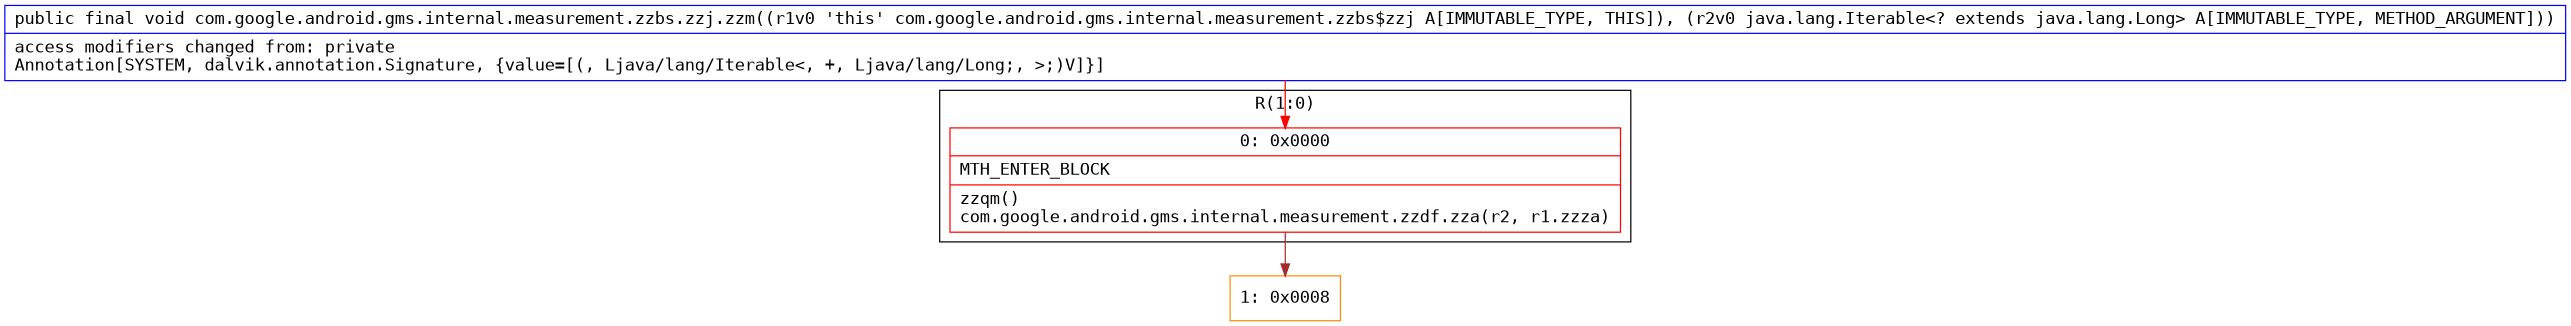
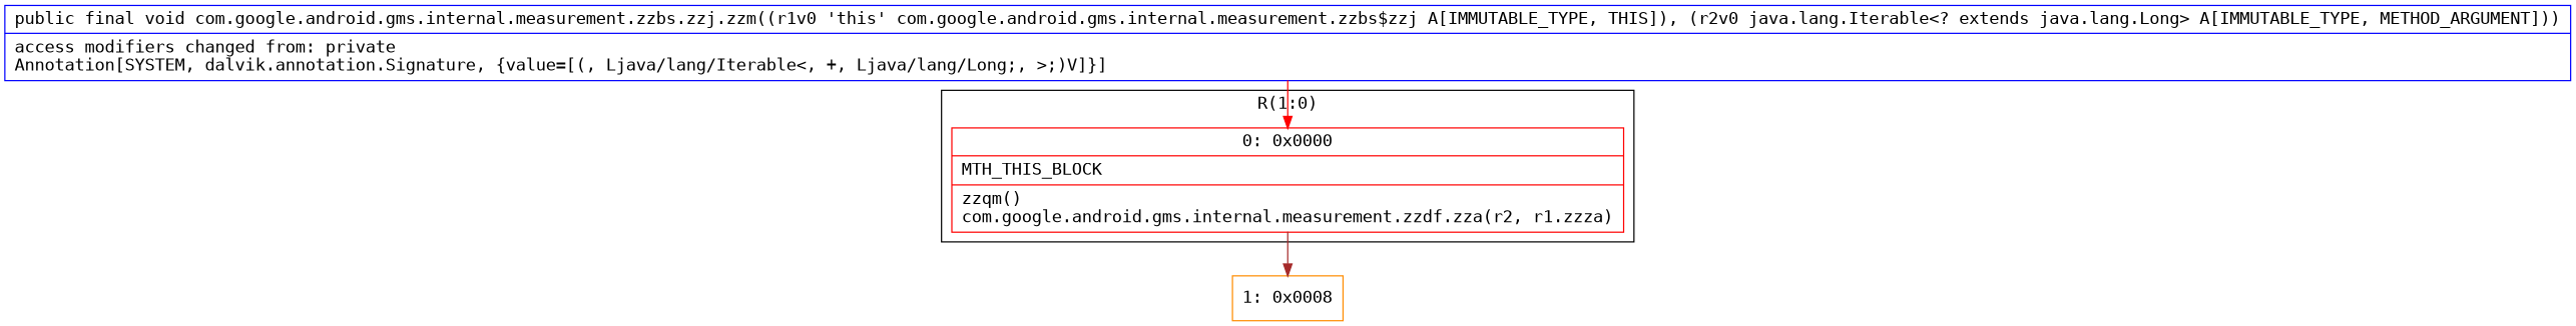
  digraph {
    fontname="DejaVu Sans Mono"
    node [shape=record fontname="DejaVu Sans Mono"]
    edge [fontname="DejaVu Sans Mono"]
-   n1 [color=red label="{0\:\ 0x0000|MTH_ENTER_BLOCK\l|zzqm()\lcom.google.android.gms.internal.measurement.zzdf.zza(r2, r1.zzza)\l}"]
+   n1 [color=red label="{0\:\ 0x0000|MTH_THIS_BLOCK\l|zzqm()\lcom.google.android.gms.internal.measurement.zzdf.zza(r2, r1.zzza)\l}"]
    n2 [color=darkorange label="{1\:\ 0x0008}"]
    n3 [label="{public final void com.google.android.gms.internal.measurement.zzbs.zzj.zzm((r1v0 'this' com.google.android.gms.internal.measurement.zzbs$zzj A[IMMUTABLE_TYPE, THIS]), (r2v0 java.lang.Iterable\<? extends java.lang.Long\> A[IMMUTABLE_TYPE, METHOD_ARGUMENT]))  | access modifiers changed from: private\lAnnotation[SYSTEM, dalvik.annotation.Signature, \{value=[(, Ljava\/lang\/Iterable\<, +, Ljava\/lang\/Long;, \>;)V]\}]\l}" color=blue]
    subgraph cluster_1 {
      label="R(1:0)"
      n1
    }
    n1 -> n2 [color=brown]
    n3 -> n1 [color=red]
  }
